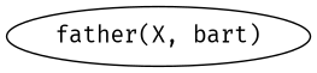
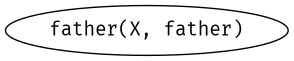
  digraph {
-   n1 [fontname="Fira Mono" label="father(X, bart)"]
+   n1 [fontname="Fira Mono" label="father(X, father)"]
  }
